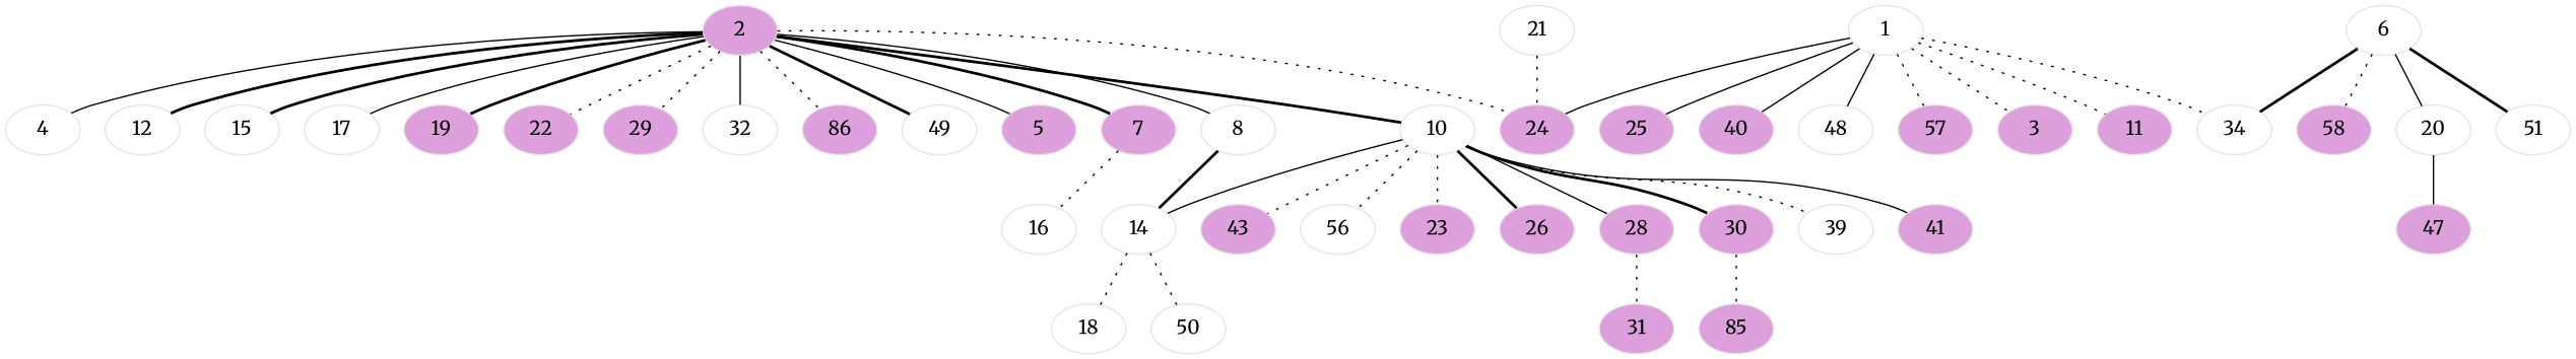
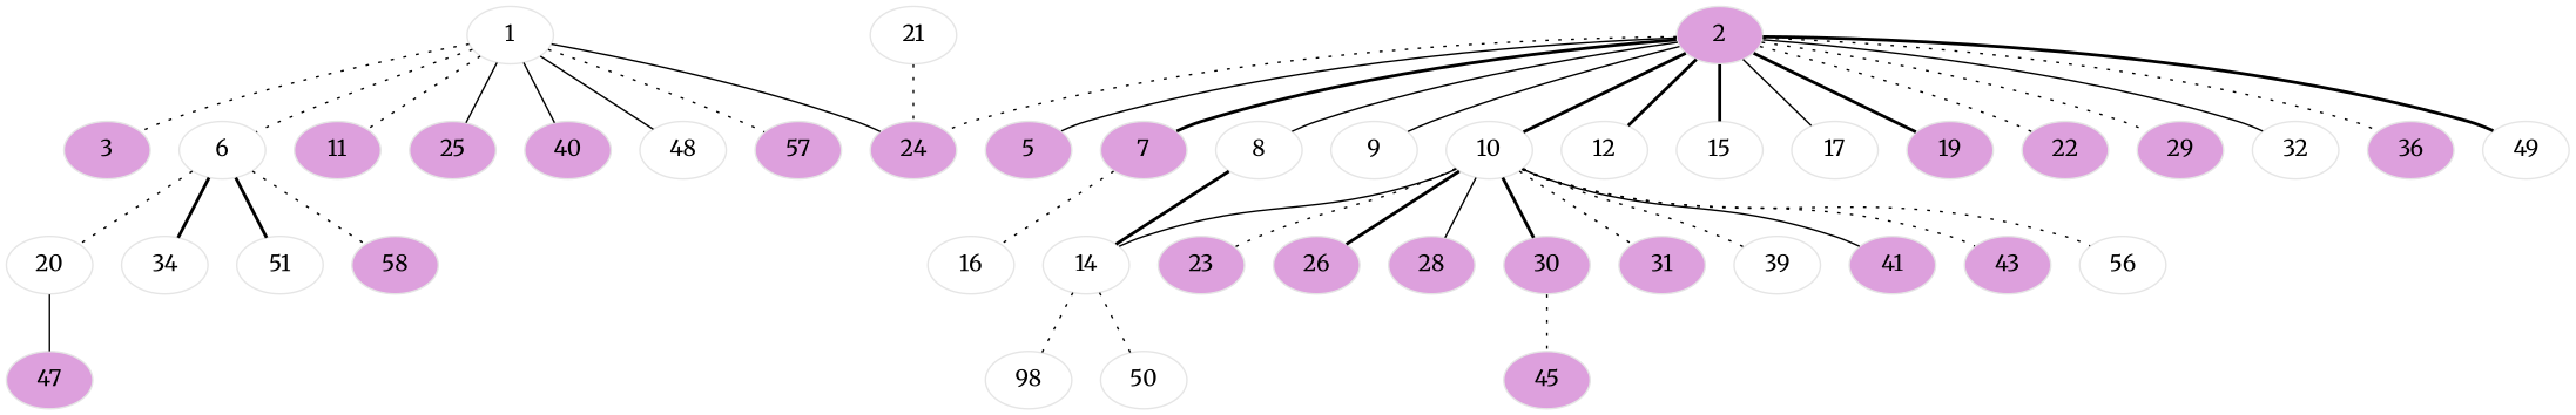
  graph {
    fontname=Merriweather
    node [color=gray90 fillcolor=plum fontname=Merriweather style=filled]
    edge [fontname=Merriweather style=dotted]
    1 [fillcolor=white super="+53"]
    3 [super="+4"]
    6 [fillcolor=white super="+37"]
    11
    24 [super="+54"]
    25
    40
    48 [fillcolor=white]
    57
    2 [super="+27"]
    5
    7 [super="+13"]
    8 [fillcolor=white]
-   9 [fillcolor=white label=4]
+   9 [fillcolor=white]
    10 [fillcolor=white super="+42"]
    12 [fillcolor=white super="+44"]
    15 [fillcolor=white]
    17 [fillcolor=white]
    19
    22 [super="+33"]
    29
    32 [fillcolor=white super="+46"]
-   36 [label=86]
+   36
    49 [fillcolor=white super="+59"]
    20 [fillcolor=white super="+55"]
    34 [fillcolor=white]
    51 [fillcolor=white]
    58
    16 [fillcolor=white]
    14 [fillcolor=white super="+38"]
    23
    26
    28
    30 [super="+35"]
    31
    39 [fillcolor=white]
    41
    43
    56 [fillcolor=white]
    47
-   18 [fillcolor=white]
+   18 [fillcolor=white label=98]
    50 [fillcolor=white super="+52"]
-   45 [label=85]
+   45
    21 [fillcolor=white]
    1 -- 3
-   1 -- 34
+   1 -- 6
    1 -- 11
    1 -- 24 [style=solid]
    1 -- 25 [style=solid]
    1 -- 40 [style=solid]
    1 -- 48 [style=solid]
    1 -- 57
-   6 -- 20 [style=solid]
+   6 -- 20
    6 -- 34 [style=bold]
    6 -- 51 [style=bold]
    6 -- 58
    2 -- 24
    2 -- 5 [style=solid]
    2 -- 7 [style=bold]
    2 -- 8 [style=solid]
    2 -- 9 [style=solid]
    2 -- 10 [style=bold]
    2 -- 12 [style=bold]
    2 -- 15 [style=bold]
    2 -- 17 [style=solid]
    2 -- 19 [style=bold]
    2 -- 22
    2 -- 29
    2 -- 32 [style=solid]
    2 -- 36
    2 -- 49 [style=bold]
    7 -- 16
    8 -- 14 [style=bold]
    10 -- 14 [style=solid]
    10 -- 23
    10 -- 26 [style=bold]
    10 -- 28 [style=solid]
    10 -- 30 [style=bold]
-   28 -- 31
+   10 -- 31
    10 -- 39
    10 -- 41 [style=solid]
    10 -- 43
    10 -- 56
    20 -- 47 [style=solid]
    14 -- 18
    14 -- 50
    30 -- 45
    21 -- 24
  }
